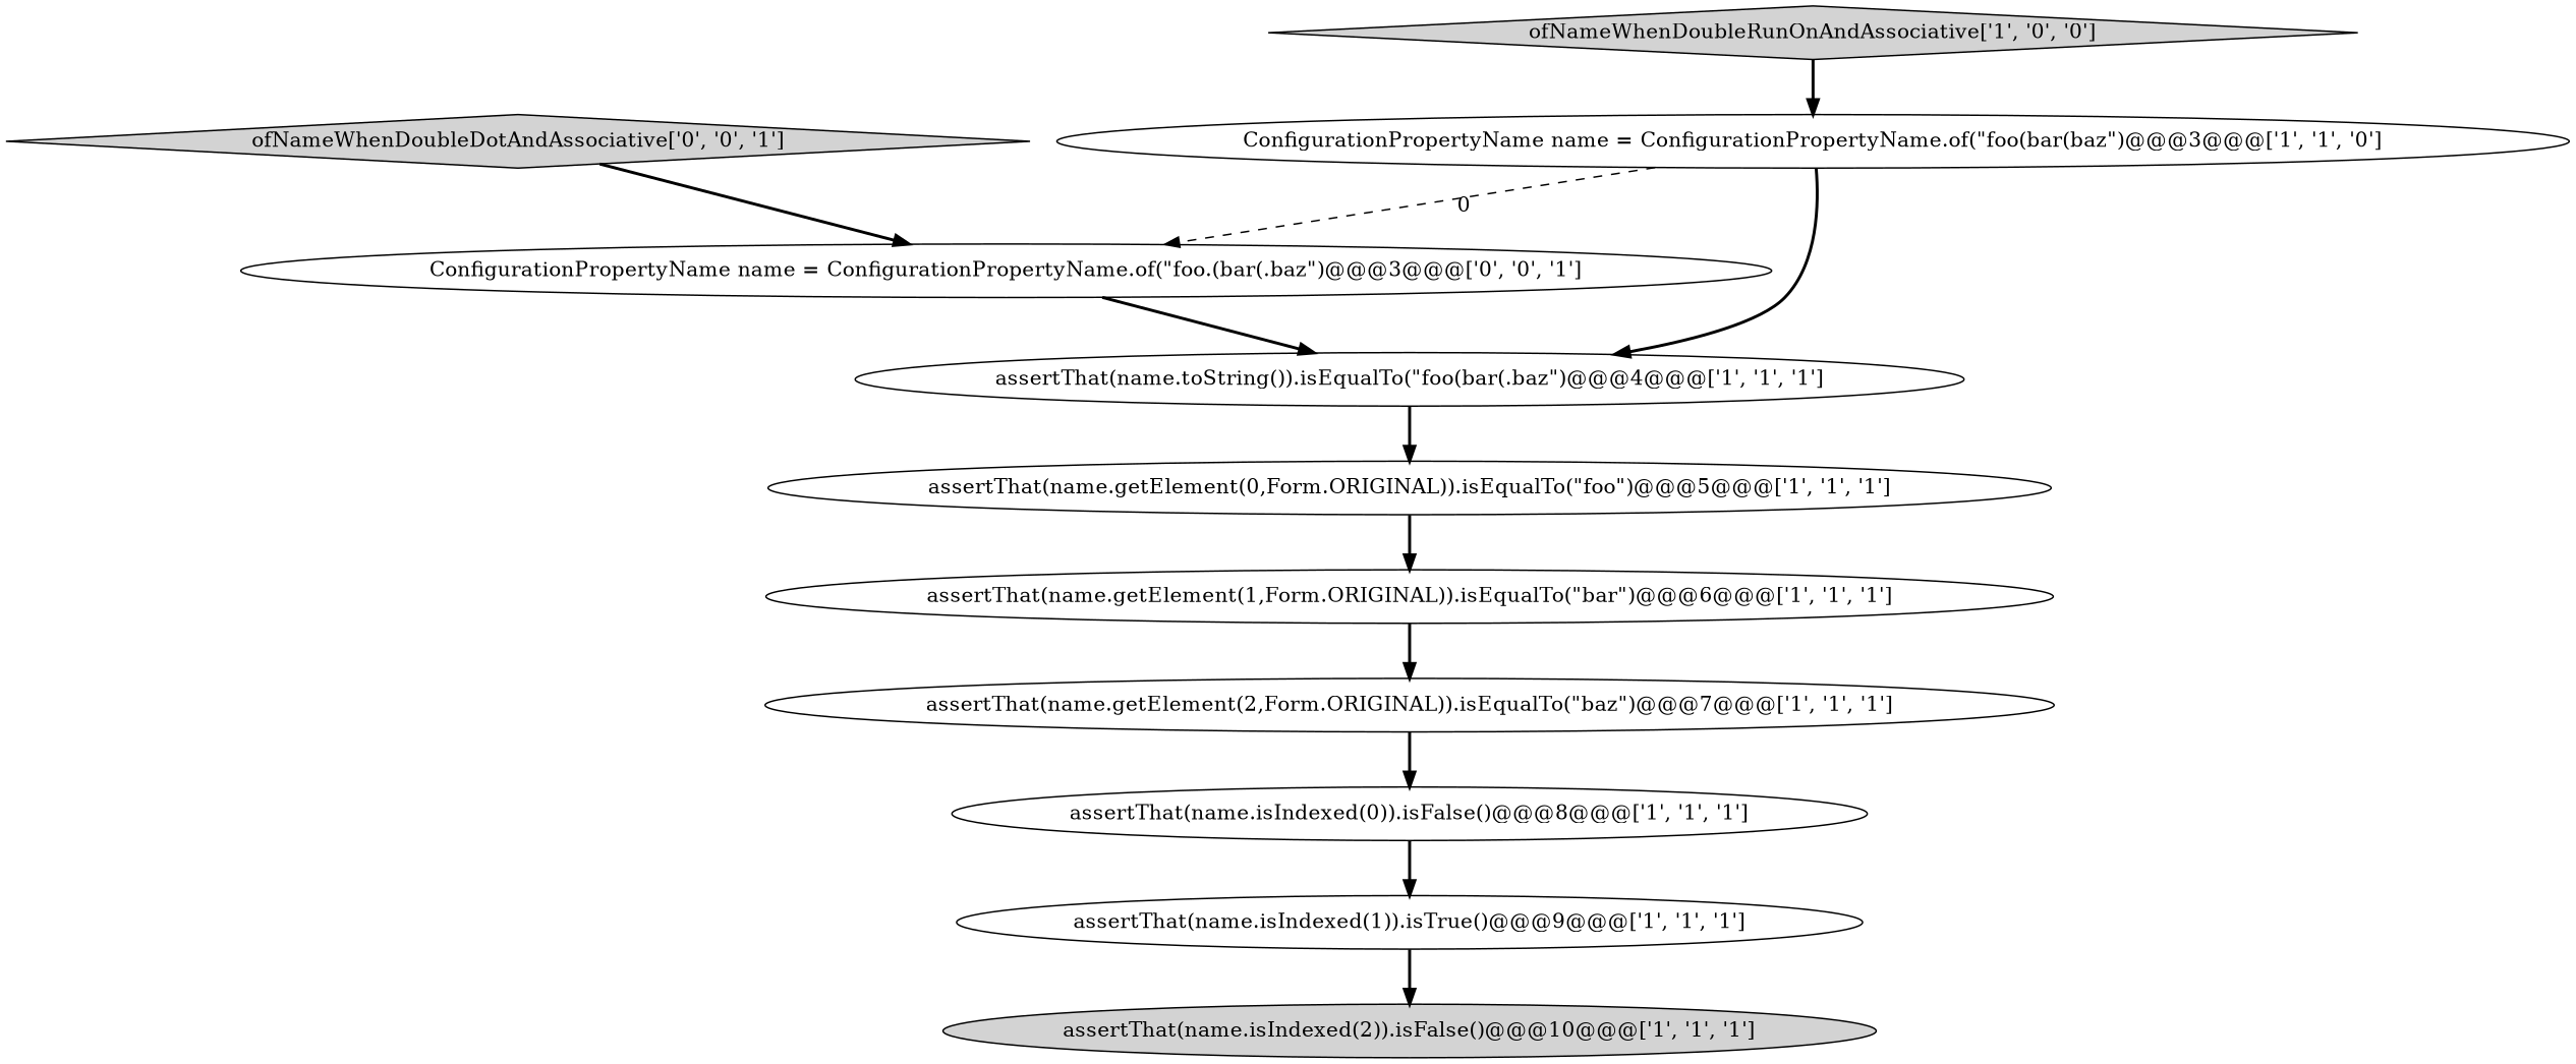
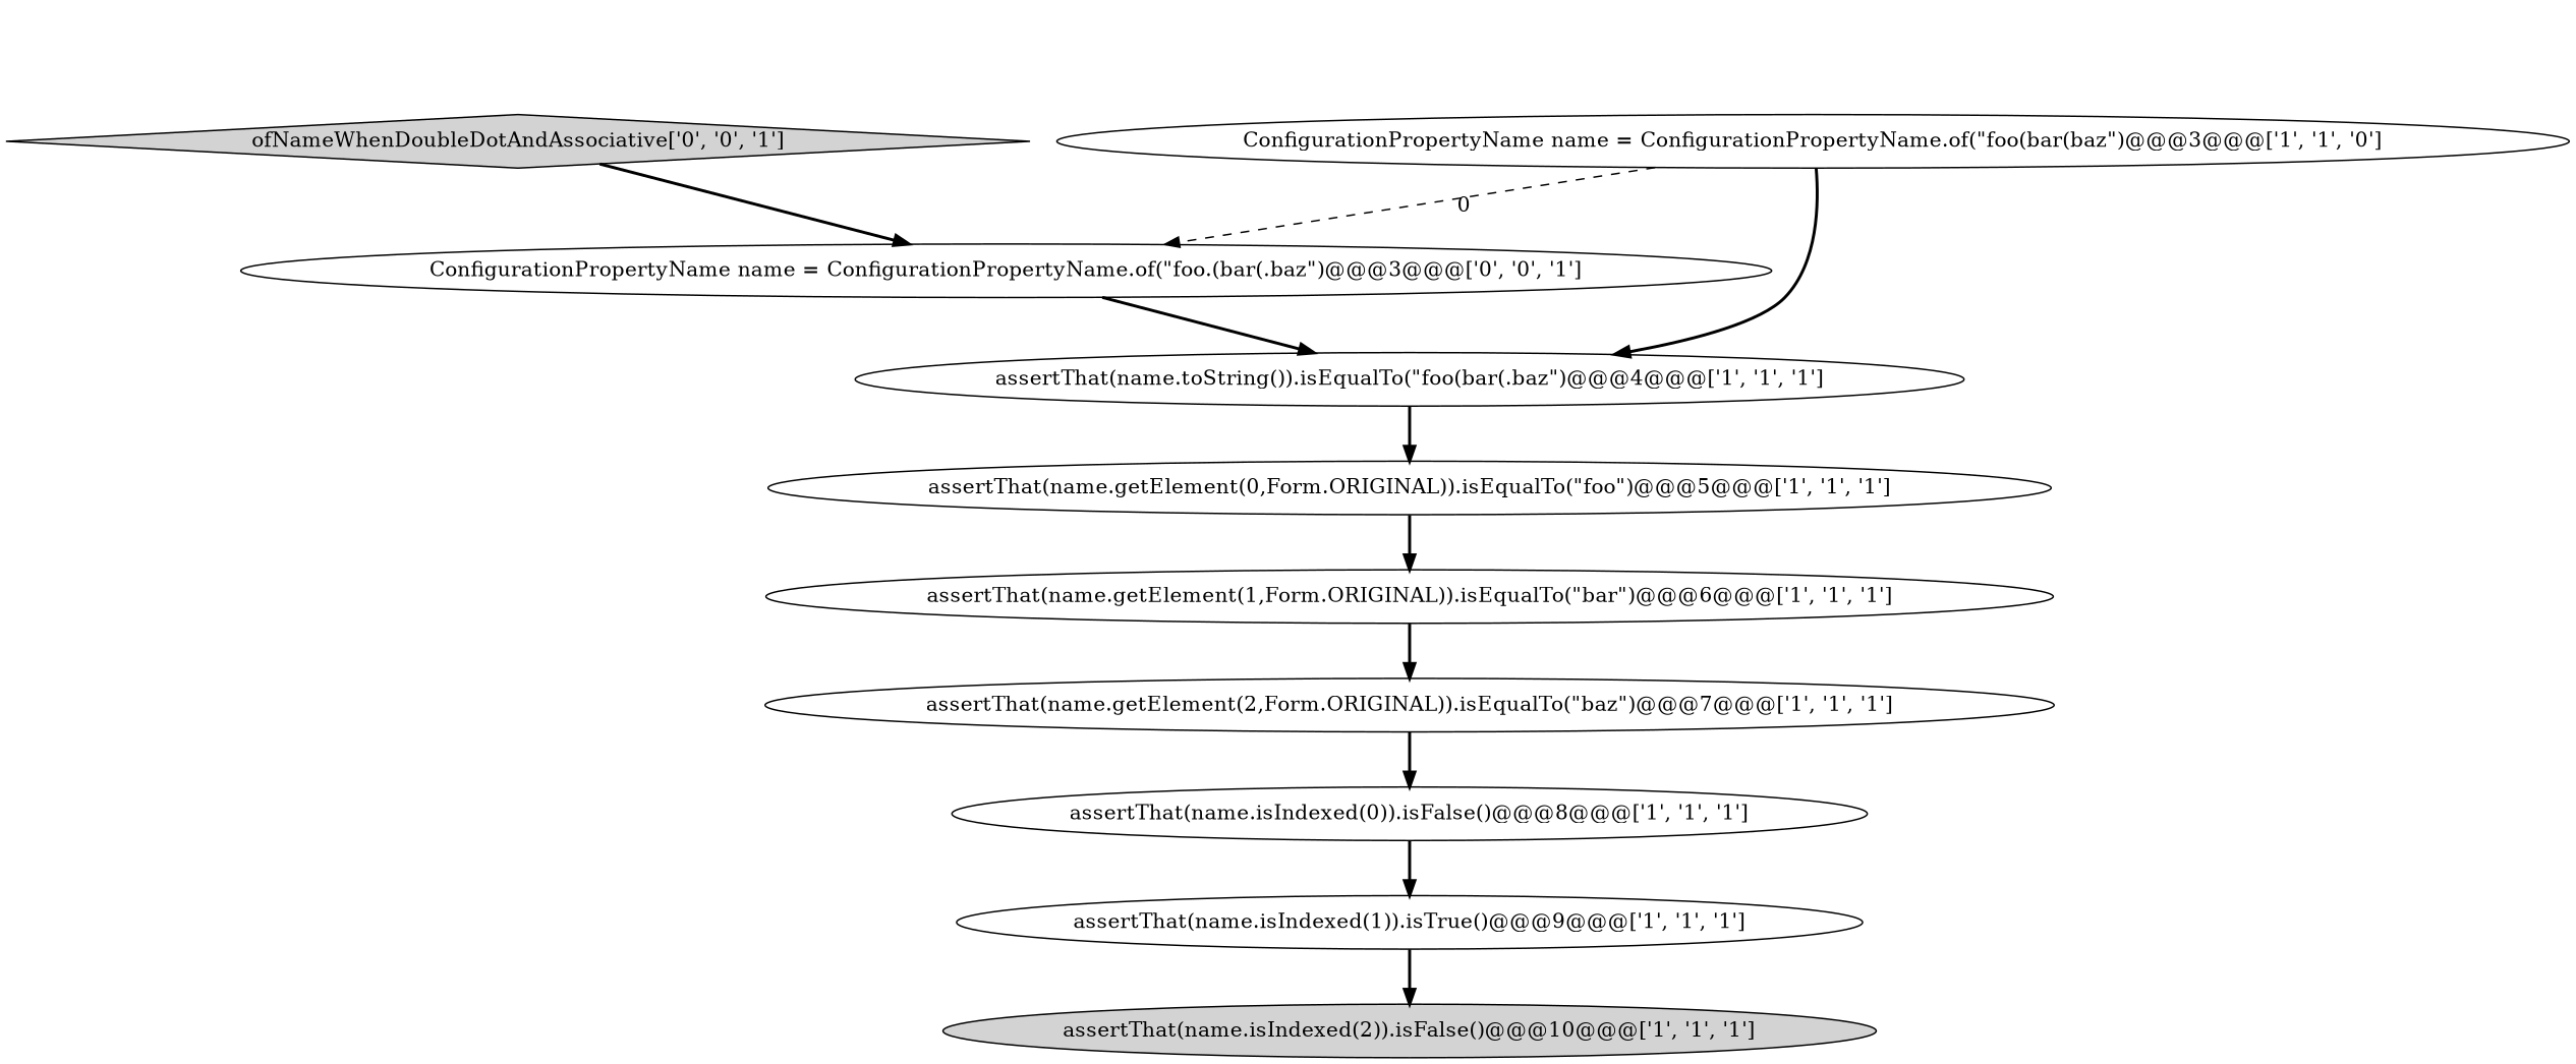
  digraph {
    node [fillcolor=white shape=ellipse style=filled]
    edge [style=bold]
    n1 [label="assertThat(name.getElement(2,Form.ORIGINAL)).isEqualTo(\"baz\")@@@7@@@['1', '1', '1']"]
    n2 [label="assertThat(name.isIndexed(0)).isFalse()@@@8@@@['1', '1', '1']"]
    n3 [label="assertThat(name.isIndexed(1)).isTrue()@@@9@@@['1', '1', '1']"]
    n4 [label="ConfigurationPropertyName name = ConfigurationPropertyName.of(\"foo(bar(baz\")@@@3@@@['1', '1', '0']"]
    n5 [label="ConfigurationPropertyName name = ConfigurationPropertyName.of(\"foo.(bar(.baz\")@@@3@@@['0', '0', '1']"]
    n6 [label="assertThat(name.toString()).isEqualTo(\"foo(bar(.baz\")@@@4@@@['1', '1', '1']"]
    n7 [label="assertThat(name.getElement(1,Form.ORIGINAL)).isEqualTo(\"bar\")@@@6@@@['1', '1', '1']"]
    n8 [fillcolor=lightgray label="assertThat(name.isIndexed(2)).isFalse()@@@10@@@['1', '1', '1']"]
    n9 [label="assertThat(name.getElement(0,Form.ORIGINAL)).isEqualTo(\"foo\")@@@5@@@['1', '1', '1']"]
    n10 [fillcolor=lightgray label="ofNameWhenDoubleDotAndAssociative['0', '0', '1']" shape=diamond]
-   n11 [fillcolor=lightgray label="ofNameWhenDoubleRunOnAndAssociative['1', '0', '0']" shape=diamond]
    n1 -> n2
    n2 -> n3
    n3 -> n8
    n4 -> n5 [label=0 style=dashed]
    n4 -> n6
    n5 -> n6
    n6 -> n9
    n7 -> n1
    n9 -> n7
    n10 -> n5
-   n11 -> n4
  }
